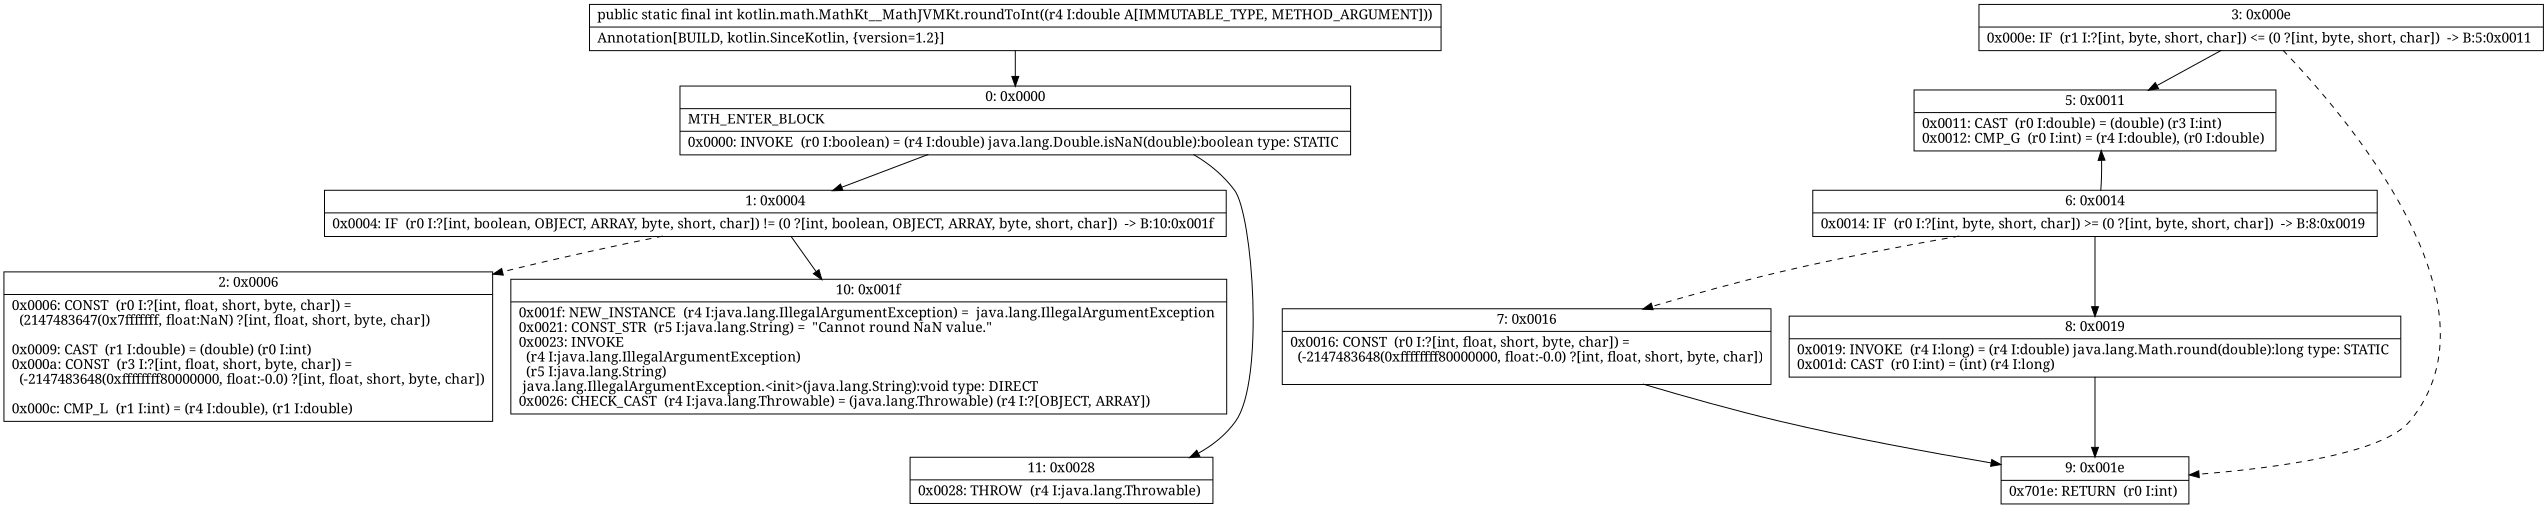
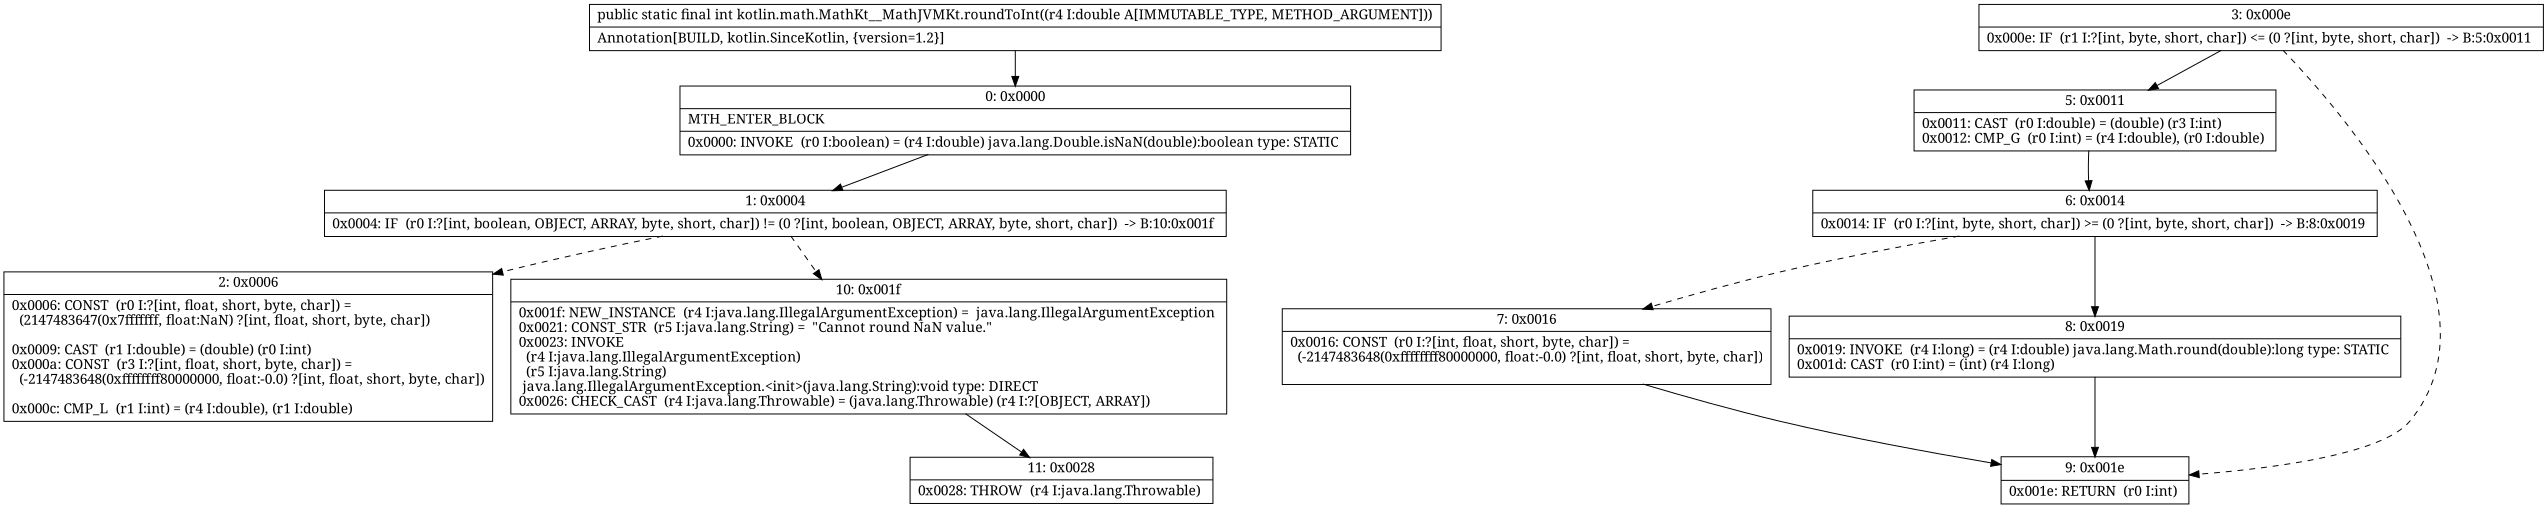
  digraph {
    fontname="Noto Serif"
    node [fontname="Noto Serif" shape=record]
    edge [fontname="Noto Serif"]
    n1 [label="{0\:\ 0x0000|MTH_ENTER_BLOCK\l|0x0000: INVOKE  (r0 I:boolean) = (r4 I:double) java.lang.Double.isNaN(double):boolean type: STATIC \l}"]
    n2 [label="{1\:\ 0x0004|0x0004: IF  (r0 I:?[int, boolean, OBJECT, ARRAY, byte, short, char]) != (0 ?[int, boolean, OBJECT, ARRAY, byte, short, char])  \-\> B:10:0x001f \l}"]
    n3 [label="{2\:\ 0x0006|0x0006: CONST  (r0 I:?[int, float, short, byte, char]) = \l  (2147483647(0x7fffffff, float:NaN) ?[int, float, short, byte, char])\l \l0x0009: CAST  (r1 I:double) = (double) (r0 I:int) \l0x000a: CONST  (r3 I:?[int, float, short, byte, char]) = \l  (\-2147483648(0xffffffff80000000, float:\-0.0) ?[int, float, short, byte, char])\l \l0x000c: CMP_L  (r1 I:int) = (r4 I:double), (r1 I:double) \l}"]
    n4 [label="{10\:\ 0x001f|0x001f: NEW_INSTANCE  (r4 I:java.lang.IllegalArgumentException) =  java.lang.IllegalArgumentException \l0x0021: CONST_STR  (r5 I:java.lang.String) =  \"Cannot round NaN value.\" \l0x0023: INVOKE  \l  (r4 I:java.lang.IllegalArgumentException)\l  (r5 I:java.lang.String)\l java.lang.IllegalArgumentException.\<init\>(java.lang.String):void type: DIRECT \l0x0026: CHECK_CAST  (r4 I:java.lang.Throwable) = (java.lang.Throwable) (r4 I:?[OBJECT, ARRAY]) \l}"]
    n5 [label="{11\:\ 0x0028|0x0028: THROW  (r4 I:java.lang.Throwable) \l}"]
    n6 [label="{3\:\ 0x000e|0x000e: IF  (r1 I:?[int, byte, short, char]) \<= (0 ?[int, byte, short, char])  \-\> B:5:0x0011 \l}"]
    n7 [label="{5\:\ 0x0011|0x0011: CAST  (r0 I:double) = (double) (r3 I:int) \l0x0012: CMP_G  (r0 I:int) = (r4 I:double), (r0 I:double) \l}"]
-   n8 [label="{9\:\ 0x001e|0x701e: RETURN  (r0 I:int) \l}"]
+   n8 [label="{9\:\ 0x001e|0x001e: RETURN  (r0 I:int) \l}"]
    n9 [label="{6\:\ 0x0014|0x0014: IF  (r0 I:?[int, byte, short, char]) \>= (0 ?[int, byte, short, char])  \-\> B:8:0x0019 \l}"]
    n10 [label="{7\:\ 0x0016|0x0016: CONST  (r0 I:?[int, float, short, byte, char]) = \l  (\-2147483648(0xffffffff80000000, float:\-0.0) ?[int, float, short, byte, char])\l \l}"]
    n11 [label="{8\:\ 0x0019|0x0019: INVOKE  (r4 I:long) = (r4 I:double) java.lang.Math.round(double):long type: STATIC \l0x001d: CAST  (r0 I:int) = (int) (r4 I:long) \l}"]
    n12 [label="{public static final int kotlin.math.MathKt__MathJVMKt.roundToInt((r4 I:double A[IMMUTABLE_TYPE, METHOD_ARGUMENT]))  | Annotation[BUILD, kotlin.SinceKotlin, \{version=1.2\}]\l}"]
    n1 -> n2
    n2 -> n3 [style=dashed]
-   n2 -> n4
-   n1 -> n5
+   n2 -> n4 [style=dashed]
+   n4 -> n5
    n6 -> n7
    n6 -> n8 [style=dashed]
-   n9 -> n7
+   n7 -> n9
    n9 -> n10 [style=dashed]
    n9 -> n11
    n10 -> n8
    n11 -> n8
    n12 -> n1
  }
